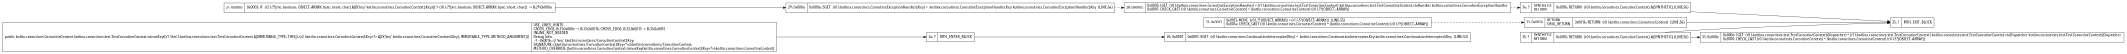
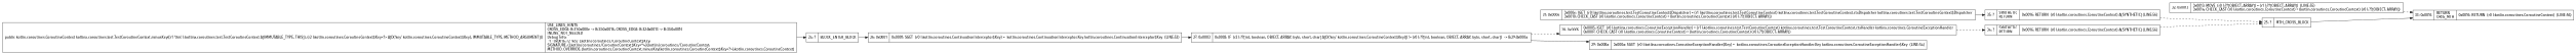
  digraph {
    fontname="Fira Sans"
    rankdir=LR
    node [fontname="Fira Sans" shape=record]
    edge [fontname="Fira Sans"]
-   n1 [label="{24\:\ ?|MTH_ENTER_BLOCK\l}"]
+   n1 [label="{24\:\ ?|BLOCK_ENTER_BLOCK\l}"]
    n2 [label="{26\:\ 0x0001|0x0001: SGET  (r0 I:kotlin.coroutines.ContinuationInterceptor$Key) =  kotlin.coroutines.ContinuationInterceptor.Key kotlin.coroutines.ContinuationInterceptor$Key  (LINE:53)\l}"]
    n3 [label="{27\:\ 0x0003|0x0003: IF  (r2 I:??[int, boolean, OBJECT, ARRAY, byte, short, char] A[D('key' kotlin.coroutines.CoroutineContext$Key)]) != (r0 I:??[int, boolean, OBJECT, ARRAY, byte, short, char])  \-\> B:29:0x000a \l}"]
    n4 [label="{28\:\ 0x0005|0x0005: IGET  (r0 I:kotlinx.coroutines.CoroutineExceptionHandler) = (r1 I:kotlinx.coroutines.test.TestCoroutineContext) kotlinx.coroutines.test.TestCoroutineContext.ctxHandler kotlinx.coroutines.CoroutineExceptionHandler \l0x0007: CHECK_CAST (r0 I:kotlin.coroutines.CoroutineContext) = (kotlin.coroutines.CoroutineContext) (r0 I:??[OBJECT, ARRAY]) \l}"]
    n5 [label="{29\:\ 0x000a|0x000a: SGET  (r0 I:kotlinx.coroutines.CoroutineExceptionHandler$Key) =  kotlinx.coroutines.CoroutineExceptionHandler.Key kotlinx.coroutines.CoroutineExceptionHandler$Key  (LINE:54)\l}"]
    n6 [label="{34\:\ ?|SYNTHETIC\lRETURN\l|0x0016: RETURN  (r0 I:kotlin.coroutines.CoroutineContext) A[SYNTHETIC] (LINE:56)\l}"]
-   n7 [label="{25\:\ ?|MTH_EXIT_BLOCK\l}"]
+   n7 [label="{25\:\ ?|MTH_CROSS_BLOCK\l}"]
    n8 [label="{31\:\ 0x000e|0x000e: IGET  (r0 I:kotlinx.coroutines.test.TestCoroutineContext$Dispatcher) = (r1 I:kotlinx.coroutines.test.TestCoroutineContext) kotlinx.coroutines.test.TestCoroutineContext.ctxDispatcher kotlinx.coroutines.test.TestCoroutineContext$Dispatcher \l0x0010: CHECK_CAST (r0 I:kotlin.coroutines.CoroutineContext) = (kotlin.coroutines.CoroutineContext) (r0 I:??[OBJECT, ARRAY]) \l}"]
    n9 [label="{35\:\ ?|SYNTHETIC\lRETURN\l|0x0016: RETURN  (r0 I:kotlin.coroutines.CoroutineContext) A[SYNTHETIC] (LINE:56)\l}"]
    n10 [label="{32\:\ 0x0013|0x0013: MOVE  (r0 I:??[OBJECT, ARRAY]) = (r1 I:??[OBJECT, ARRAY])  (LINE:55)\l0x0014: CHECK_CAST (r0 I:kotlin.coroutines.CoroutineContext) = (kotlin.coroutines.CoroutineContext) (r0 I:??[OBJECT, ARRAY]) \l}"]
-   n11 [label="{33\:\ 0x0016|RETURN\lORIG_RETURN\l|0x0016: RETURN  (r0 I:kotlin.coroutines.CoroutineContext)  (LINE:56)\l}"]
+   n11 [label="{33\:\ 0x0016|RETURN\lORIG_MTH\l|0x0016: RETURN  (r0 I:kotlin.coroutines.CoroutineContext)  (LINE:56)\l}"]
    n12 [label="{public kotlin.coroutines.CoroutineContext kotlinx.coroutines.test.TestCoroutineContext.minusKey((r1 'this' I:kotlinx.coroutines.test.TestCoroutineContext A[IMMUTABLE_TYPE, THIS]), (r2 I:kotlin.coroutines.CoroutineContext$Key\<?\> A[D('key' kotlin.coroutines.CoroutineContext$Key), IMMUTABLE_TYPE, METHOD_ARGUMENT]))  | USE_LINES_HINTS\lCROSS_EDGE: B:31:0x000e \-\> B:33:0x0016, CROSS_EDGE: B:32:0x0013 \-\> B:33:0x0016\lINLINE_NOT_NEEDED\lDebug Info:\l  \-1 \-0x0016: r2 'key' Lkotlin\/coroutines\/CoroutineContext$Key;\lSIGNATURE: (Lkotlin\/coroutines\/CoroutineContext$Key\<*\>;)Lkotlin\/coroutines\/CoroutineContext;\lMETHOD_OVERRIDE: [kotlin.coroutines.CoroutineContext.minusKey(kotlin.coroutines.CoroutineContext$Key\<?\>):kotlin.coroutines.CoroutineContext]\l}"]
    n1 -> n2
-   n5 -> n4 [style=dashed]
+   n2 -> n3
+   n3 -> n4 [style=dashed]
    n3 -> n5
    n4 -> n6 [style=dashed]
-   n6 -> n7
-   n9 -> n8
-   n9 -> n7
+   n6 -> n7 [style=dashed]
+   n8 -> n9
+   n9 -> n7 [style=dashed]
    n10 -> n11 [style=dashed]
-   n11 -> n7
+   n7 -> n11
    n12 -> n1
  }
